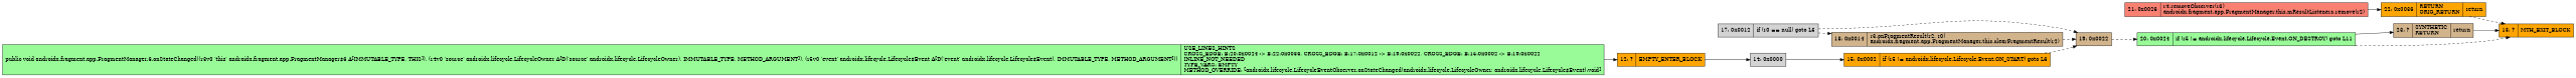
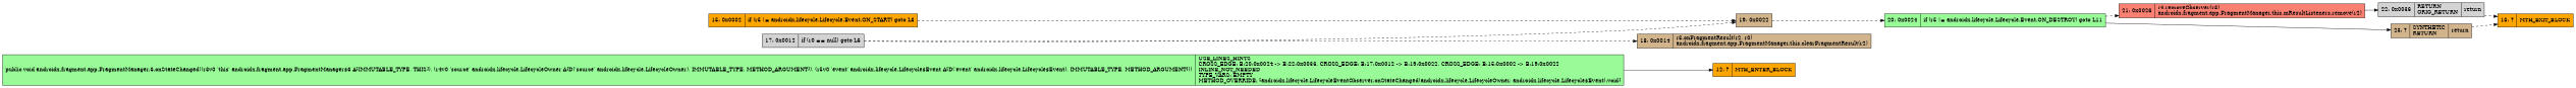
  digraph {
    rankdir=LR
    node [fillcolor=orange shape=record style=filled]
    edge [style=dashed]
-   n1 [label="{12\:\ ?|EMPTY_ENTER_BLOCK\l}"]
-   n2 [fillcolor=lightgrey label="{14\:\ 0x0000}"]
+   n1 [label="{12\:\ ?|MTH_ENTER_BLOCK\l}"]
    n3 [label="{15\:\ 0x0002|if (r5 != androidx.lifecycle.Lifecycle.Event.ON_START) goto L6\l}"]
    n4 [fillcolor=tan label="{19\:\ 0x0022}"]
    n5 [fillcolor=palegreen label="{20\:\ 0x0024|if (r5 != androidx.lifecycle.Lifecycle.Event.ON_DESTROY) goto L11\l}"]
    n6 [fillcolor=lightgrey label="{17\:\ 0x0012|if (r0 == null) goto L6\l}"]
    n7 [fillcolor=tan label="{18\:\ 0x0014|r3.onFragmentResult(r2, r0)\landroidx.fragment.app.FragmentManager.this.clearFragmentResult(r2)\l}"]
    n8 [fillcolor=salmon label="{21\:\ 0x0026|r4.removeObserver(r3)\landroidx.fragment.app.FragmentManager.this.mResultListeners.remove(r2)\l}"]
    n9 [fillcolor=tan label="{23\:\ ?|SYNTHETIC\lRETURN\l|return\l}"]
-   n10 [label="{22\:\ 0x0036|RETURN\lORIG_RETURN\l|return\l}"]
+   n10 [fillcolor=lightgrey label="{22\:\ 0x0036|RETURN\lORIG_RETURN\l|return\l}"]
    n11 [label="{13\:\ ?|MTH_EXIT_BLOCK\l}"]
    n12 [fillcolor=palegreen label="{public void androidx.fragment.app.FragmentManager.6.onStateChanged((r3v0 'this' androidx.fragment.app.FragmentManager$6 A[IMMUTABLE_TYPE, THIS]), (r4v0 'source' androidx.lifecycle.LifecycleOwner A[D('source' androidx.lifecycle.LifecycleOwner), IMMUTABLE_TYPE, METHOD_ARGUMENT]), (r5v0 'event' androidx.lifecycle.Lifecycle$Event A[D('event' androidx.lifecycle.Lifecycle$Event), IMMUTABLE_TYPE, METHOD_ARGUMENT]))  | USE_LINES_HINTS\lCROSS_EDGE: B:20:0x0024 \-\> B:22:0x0036, CROSS_EDGE: B:17:0x0012 \-\> B:19:0x0022, CROSS_EDGE: B:15:0x0002 \-\> B:19:0x0022\lINLINE_NOT_NEEDED\lTYPE_VARS: EMPTY\lMETHOD_OVERRIDE: [androidx.lifecycle.LifecycleEventObserver.onStateChanged(androidx.lifecycle.LifecycleOwner, androidx.lifecycle.Lifecycle$Event):void]\l}"]
-   n1 -> n2 [style=solid]
-   n2 -> n3 [style=solid]
    n3 -> n4
    n4 -> n5
-   n5 -> n11
+   n5 -> n8
    n5 -> n9 [style=solid]
    n6 -> n4
    n6 -> n7
-   n7 -> n4
    n8 -> n10 [style=solid]
-   n9 -> n11 [style=solid]
+   n9 -> n11
    n10 -> n11
    n12 -> n1 [style=solid]
  }
